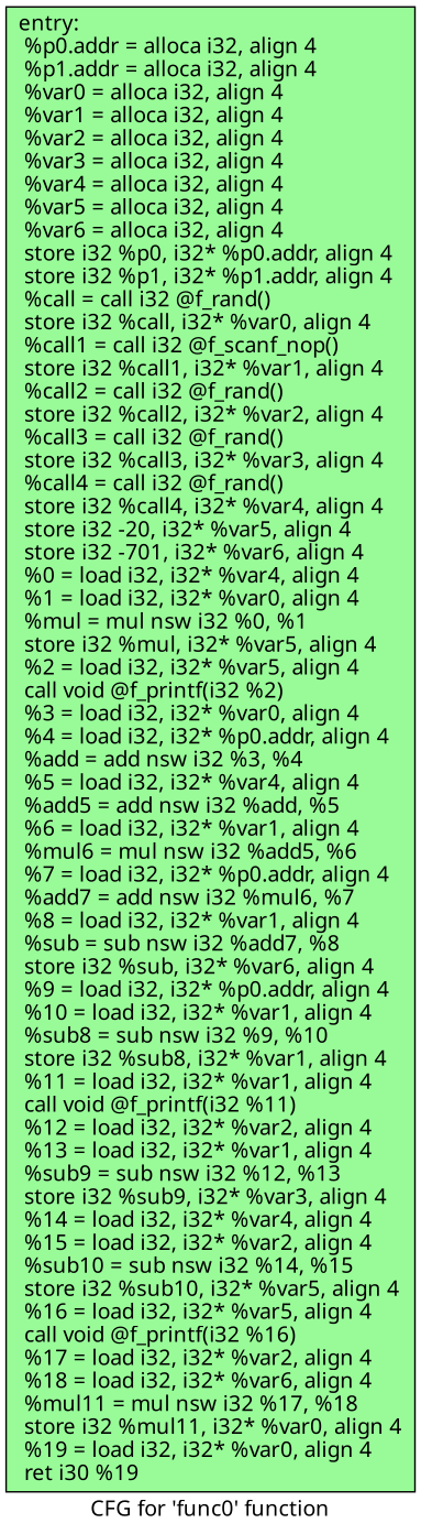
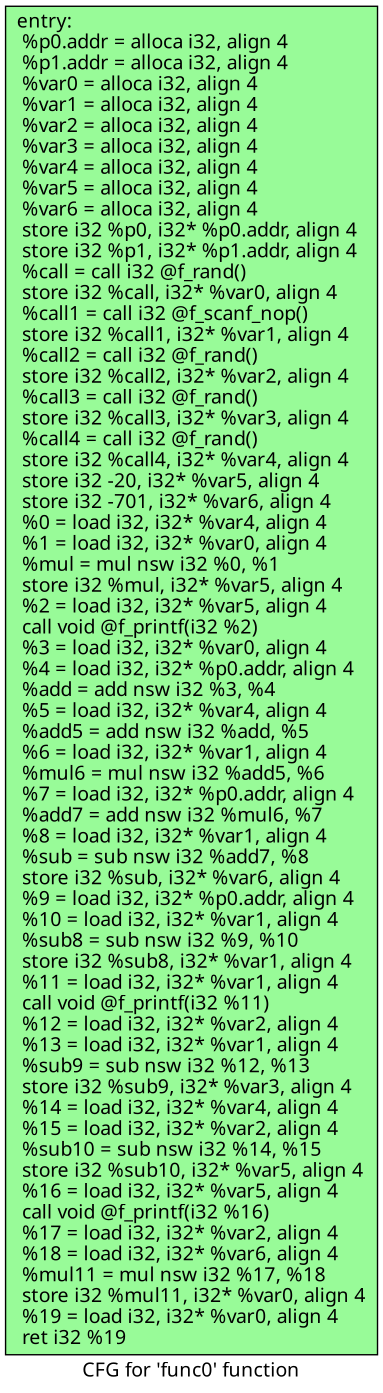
  digraph {
    label="CFG for 'func0' function"
    fontname="Noto Sans"
-   n1 [label="{entry:\l  %p0.addr = alloca i32, align 4\l  %p1.addr = alloca i32, align 4\l  %var0 = alloca i32, align 4\l  %var1 = alloca i32, align 4\l  %var2 = alloca i32, align 4\l  %var3 = alloca i32, align 4\l  %var4 = alloca i32, align 4\l  %var5 = alloca i32, align 4\l  %var6 = alloca i32, align 4\l  store i32 %p0, i32* %p0.addr, align 4\l  store i32 %p1, i32* %p1.addr, align 4\l  %call = call i32 @f_rand()\l  store i32 %call, i32* %var0, align 4\l  %call1 = call i32 @f_scanf_nop()\l  store i32 %call1, i32* %var1, align 4\l  %call2 = call i32 @f_rand()\l  store i32 %call2, i32* %var2, align 4\l  %call3 = call i32 @f_rand()\l  store i32 %call3, i32* %var3, align 4\l  %call4 = call i32 @f_rand()\l  store i32 %call4, i32* %var4, align 4\l  store i32 -20, i32* %var5, align 4\l  store i32 -701, i32* %var6, align 4\l  %0 = load i32, i32* %var4, align 4\l  %1 = load i32, i32* %var0, align 4\l  %mul = mul nsw i32 %0, %1\l  store i32 %mul, i32* %var5, align 4\l  %2 = load i32, i32* %var5, align 4\l  call void @f_printf(i32 %2)\l  %3 = load i32, i32* %var0, align 4\l  %4 = load i32, i32* %p0.addr, align 4\l  %add = add nsw i32 %3, %4\l  %5 = load i32, i32* %var4, align 4\l  %add5 = add nsw i32 %add, %5\l  %6 = load i32, i32* %var1, align 4\l  %mul6 = mul nsw i32 %add5, %6\l  %7 = load i32, i32* %p0.addr, align 4\l  %add7 = add nsw i32 %mul6, %7\l  %8 = load i32, i32* %var1, align 4\l  %sub = sub nsw i32 %add7, %8\l  store i32 %sub, i32* %var6, align 4\l  %9 = load i32, i32* %p0.addr, align 4\l  %10 = load i32, i32* %var1, align 4\l  %sub8 = sub nsw i32 %9, %10\l  store i32 %sub8, i32* %var1, align 4\l  %11 = load i32, i32* %var1, align 4\l  call void @f_printf(i32 %11)\l  %12 = load i32, i32* %var2, align 4\l  %13 = load i32, i32* %var1, align 4\l  %sub9 = sub nsw i32 %12, %13\l  store i32 %sub9, i32* %var3, align 4\l  %14 = load i32, i32* %var4, align 4\l  %15 = load i32, i32* %var2, align 4\l  %sub10 = sub nsw i32 %14, %15\l  store i32 %sub10, i32* %var5, align 4\l  %16 = load i32, i32* %var5, align 4\l  call void @f_printf(i32 %16)\l  %17 = load i32, i32* %var2, align 4\l  %18 = load i32, i32* %var6, align 4\l  %mul11 = mul nsw i32 %17, %18\l  store i32 %mul11, i32* %var0, align 4\l  %19 = load i32, i32* %var0, align 4\l  ret i30 %19\l}" shape=record style=filled fillcolor=palegreen fontname="Noto Sans"]
+   n1 [label="{entry:\l  %p0.addr = alloca i32, align 4\l  %p1.addr = alloca i32, align 4\l  %var0 = alloca i32, align 4\l  %var1 = alloca i32, align 4\l  %var2 = alloca i32, align 4\l  %var3 = alloca i32, align 4\l  %var4 = alloca i32, align 4\l  %var5 = alloca i32, align 4\l  %var6 = alloca i32, align 4\l  store i32 %p0, i32* %p0.addr, align 4\l  store i32 %p1, i32* %p1.addr, align 4\l  %call = call i32 @f_rand()\l  store i32 %call, i32* %var0, align 4\l  %call1 = call i32 @f_scanf_nop()\l  store i32 %call1, i32* %var1, align 4\l  %call2 = call i32 @f_rand()\l  store i32 %call2, i32* %var2, align 4\l  %call3 = call i32 @f_rand()\l  store i32 %call3, i32* %var3, align 4\l  %call4 = call i32 @f_rand()\l  store i32 %call4, i32* %var4, align 4\l  store i32 -20, i32* %var5, align 4\l  store i32 -701, i32* %var6, align 4\l  %0 = load i32, i32* %var4, align 4\l  %1 = load i32, i32* %var0, align 4\l  %mul = mul nsw i32 %0, %1\l  store i32 %mul, i32* %var5, align 4\l  %2 = load i32, i32* %var5, align 4\l  call void @f_printf(i32 %2)\l  %3 = load i32, i32* %var0, align 4\l  %4 = load i32, i32* %p0.addr, align 4\l  %add = add nsw i32 %3, %4\l  %5 = load i32, i32* %var4, align 4\l  %add5 = add nsw i32 %add, %5\l  %6 = load i32, i32* %var1, align 4\l  %mul6 = mul nsw i32 %add5, %6\l  %7 = load i32, i32* %p0.addr, align 4\l  %add7 = add nsw i32 %mul6, %7\l  %8 = load i32, i32* %var1, align 4\l  %sub = sub nsw i32 %add7, %8\l  store i32 %sub, i32* %var6, align 4\l  %9 = load i32, i32* %p0.addr, align 4\l  %10 = load i32, i32* %var1, align 4\l  %sub8 = sub nsw i32 %9, %10\l  store i32 %sub8, i32* %var1, align 4\l  %11 = load i32, i32* %var1, align 4\l  call void @f_printf(i32 %11)\l  %12 = load i32, i32* %var2, align 4\l  %13 = load i32, i32* %var1, align 4\l  %sub9 = sub nsw i32 %12, %13\l  store i32 %sub9, i32* %var3, align 4\l  %14 = load i32, i32* %var4, align 4\l  %15 = load i32, i32* %var2, align 4\l  %sub10 = sub nsw i32 %14, %15\l  store i32 %sub10, i32* %var5, align 4\l  %16 = load i32, i32* %var5, align 4\l  call void @f_printf(i32 %16)\l  %17 = load i32, i32* %var2, align 4\l  %18 = load i32, i32* %var6, align 4\l  %mul11 = mul nsw i32 %17, %18\l  store i32 %mul11, i32* %var0, align 4\l  %19 = load i32, i32* %var0, align 4\l  ret i32 %19\l}" shape=record style=filled fillcolor=palegreen fontname="Noto Sans"]
  }
